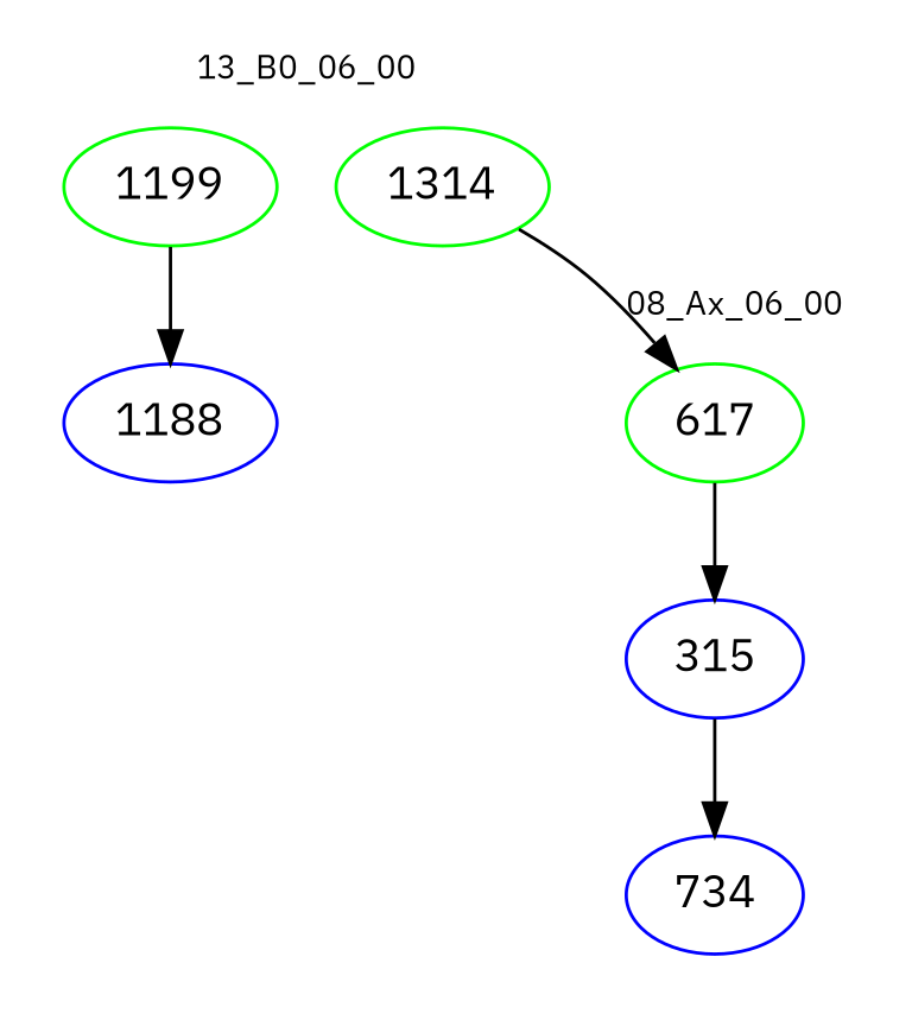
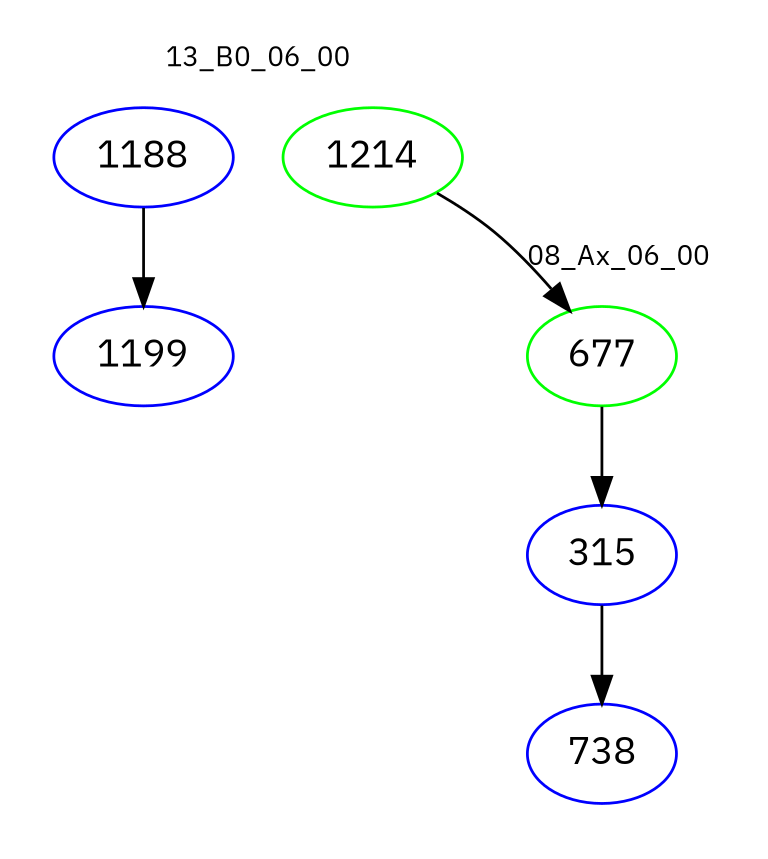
  digraph {
    fontname="IBM Plex Sans"
    node [color=blue fontname="IBM Plex Sans"]
    edge [color=black fontname="IBM Plex Sans"]
-   n1 [color=green label=617]
+   n1 [color=green label=677]
    n2 [label=315]
-   n3 [label=734]
-   n4 [color=green label=1314]
-   n5 [color=green label=1199]
+   n3 [label=738]
+   n4 [color=green label=1214]
+   n5 [label=1199]
    n6 [label=1188]
    subgraph cluster_1 {
      color=white
      fontsize=10
      label="08_Ax_06_00"
      n1
      n2
      n3
    }
    subgraph cluster_2 {
      color=white
      fontsize=10
      label="13_B0_06_00"
      n4
      n5
      n6
    }
    n1 -> n2
    n2 -> n3
    n4 -> n1
-   n5 -> n6
+   n6 -> n5
  }
